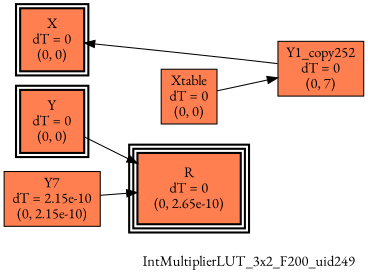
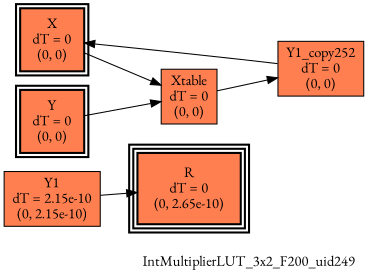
  digraph {
    fontname="EB Garamond"
    label=IntMultiplierLUT_3x2_F200_uid249
    labeljust=right
    labelloc=bottom
    nodesep=0.25
    rankdir=LR
    ranksep=0.5
    node [color=black fillcolor=coral fontname="EB Garamond" peripheries=1 shape=box style="bold, filled"]
    edge [arrowhead=normal arrowsize=1.0 arrowtail=normal color=black dir=forward fontname="EB Garamond"]
    n1 [label="X\ndT = 0\n(0, 0)" peripheries=2]
    n2 [label="Y\ndT = 0\n(0, 0)" peripheries=2]
    n3 [label="R\ndT = 0\n(0, 2.65e-10)" peripheries=3]
    n4 [label="Xtable\ndT = 0\n(0, 0)" style=filled]
-   n5 [label="Y1_copy252\ndT = 0\n(0, 7)" style=filled]
-   n6 [label="Y7\ndT = 2.15e-10\n(0, 2.15e-10)" style=filled]
+   n5 [label="Y1_copy252\ndT = 0\n(0, 0)" style=filled]
+   n6 [label="Y1\ndT = 2.15e-10\n(0, 2.15e-10)" style=filled]
    subgraph sub_1 {
      rank=same
      n1
      n2
    }
    subgraph sub_2 {
      rank=same
      n3
    }
-   n2 -> n3
+   n1 -> n4
+   n2 -> n4
    n4 -> n5
    n5 -> n1
    n6 -> n3
  }
